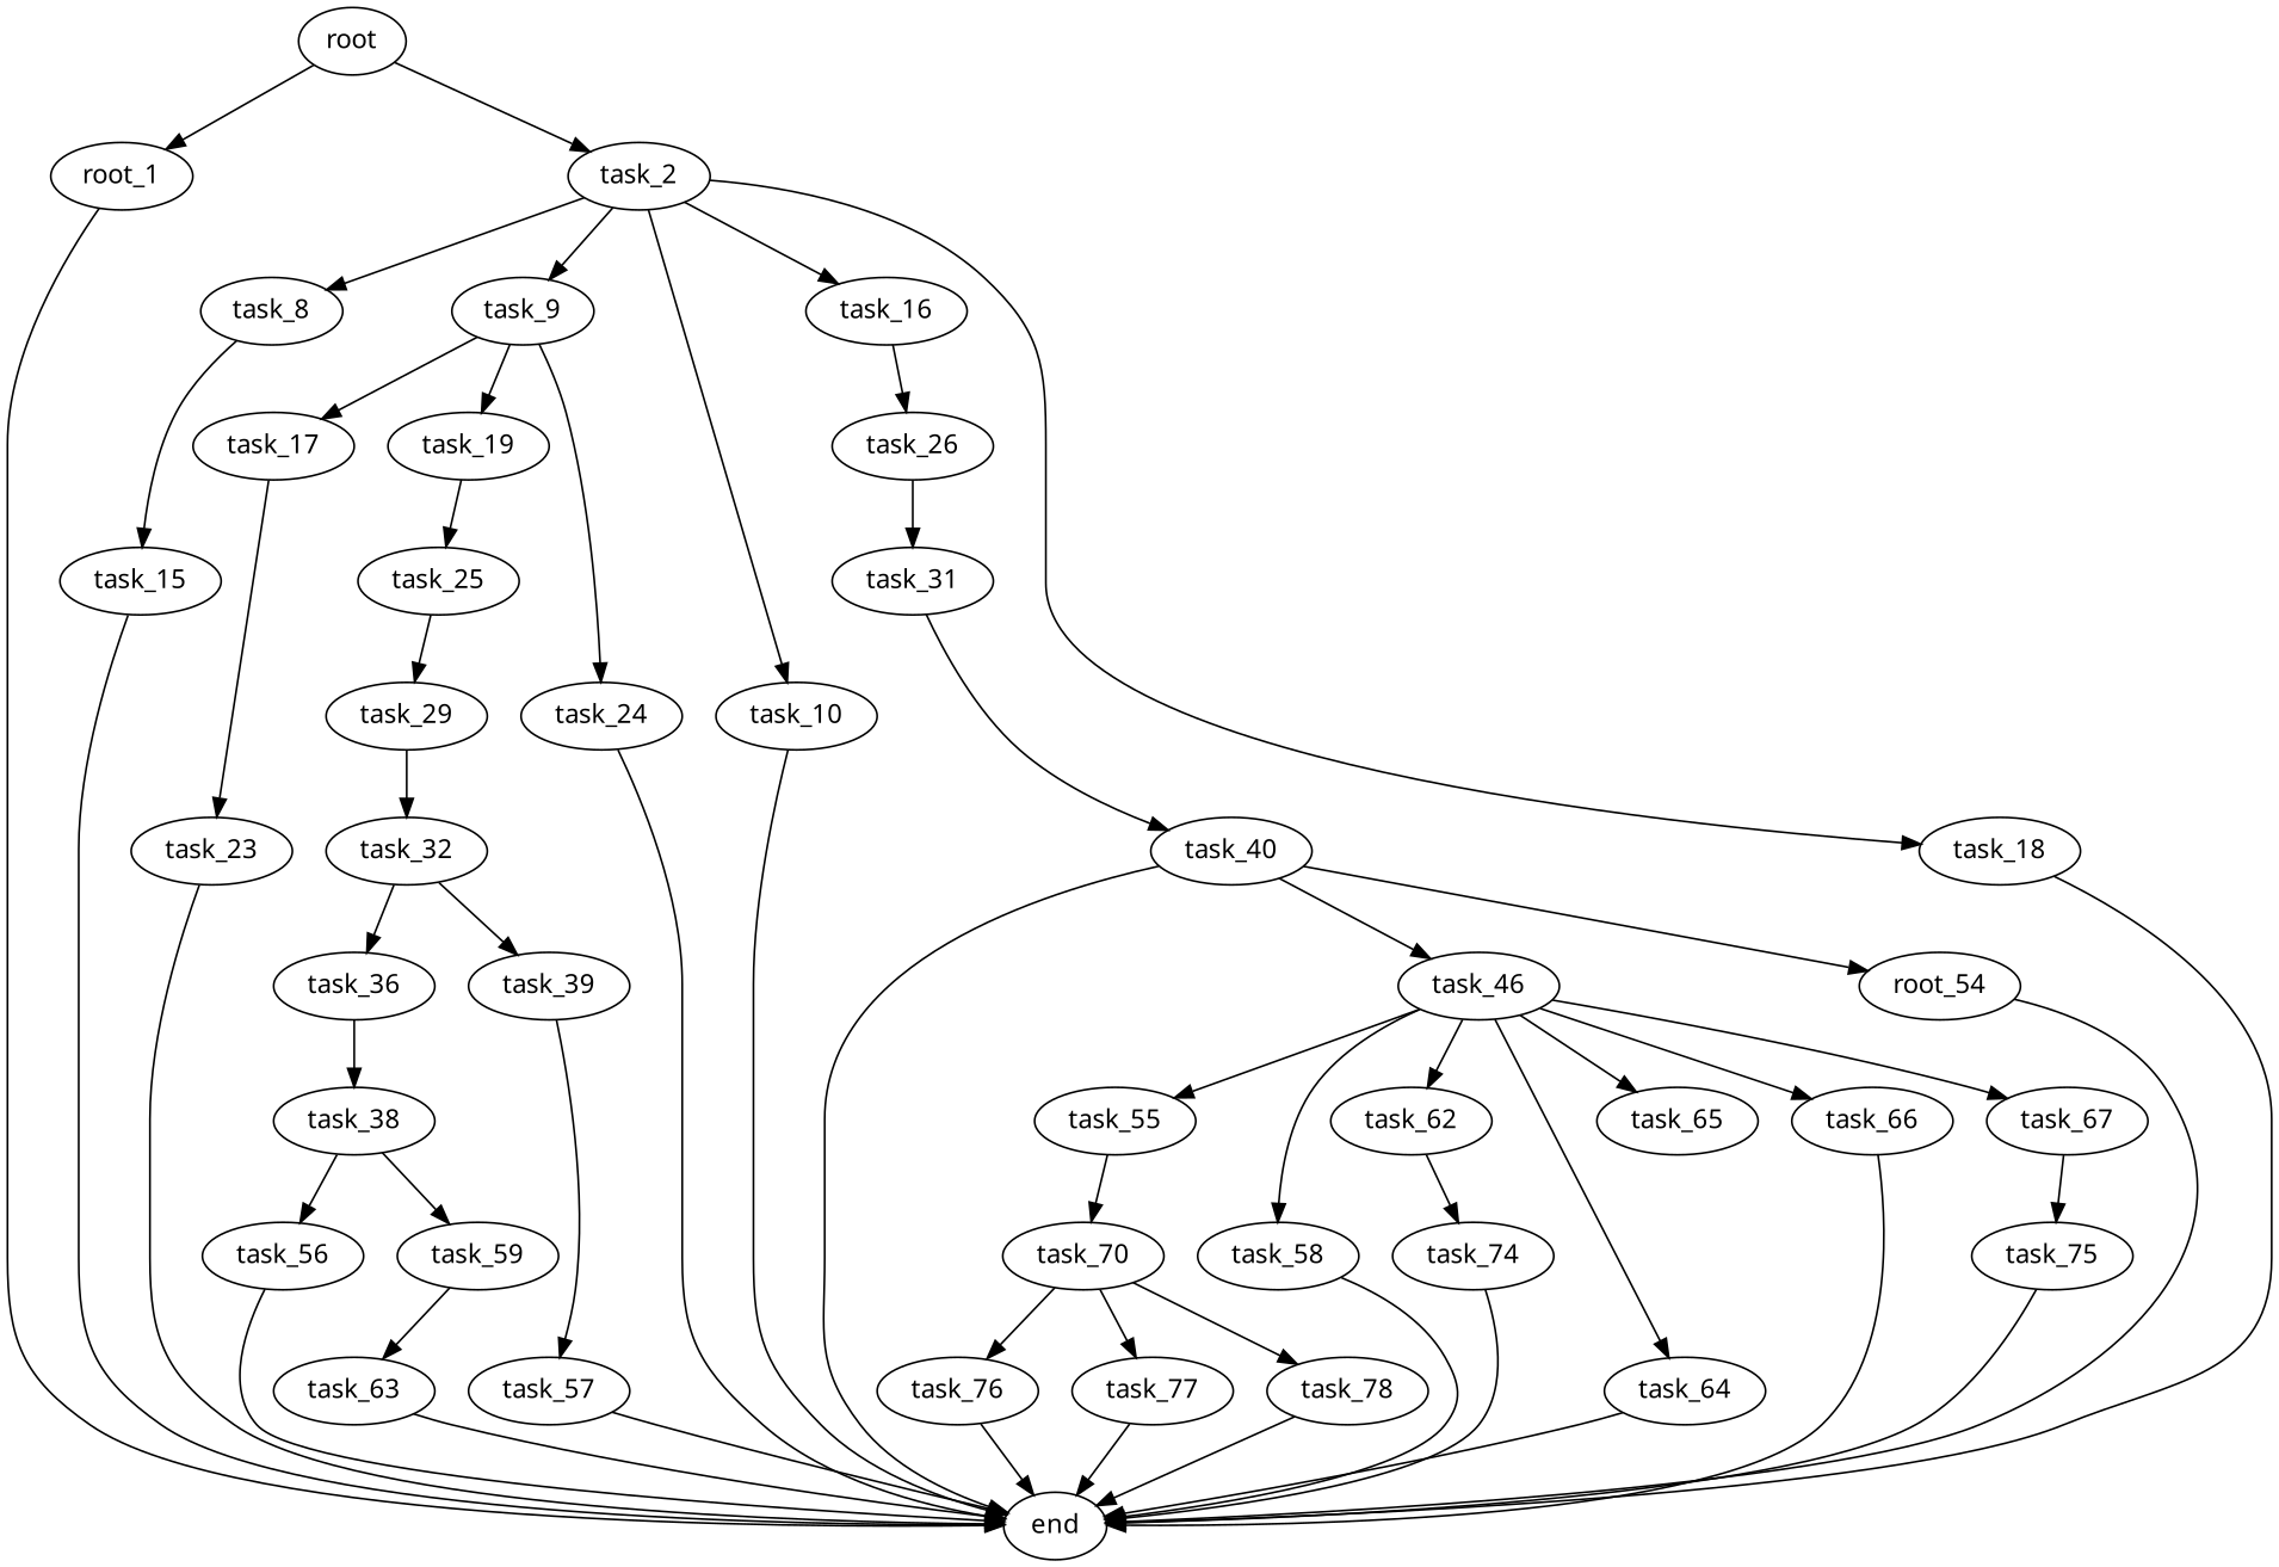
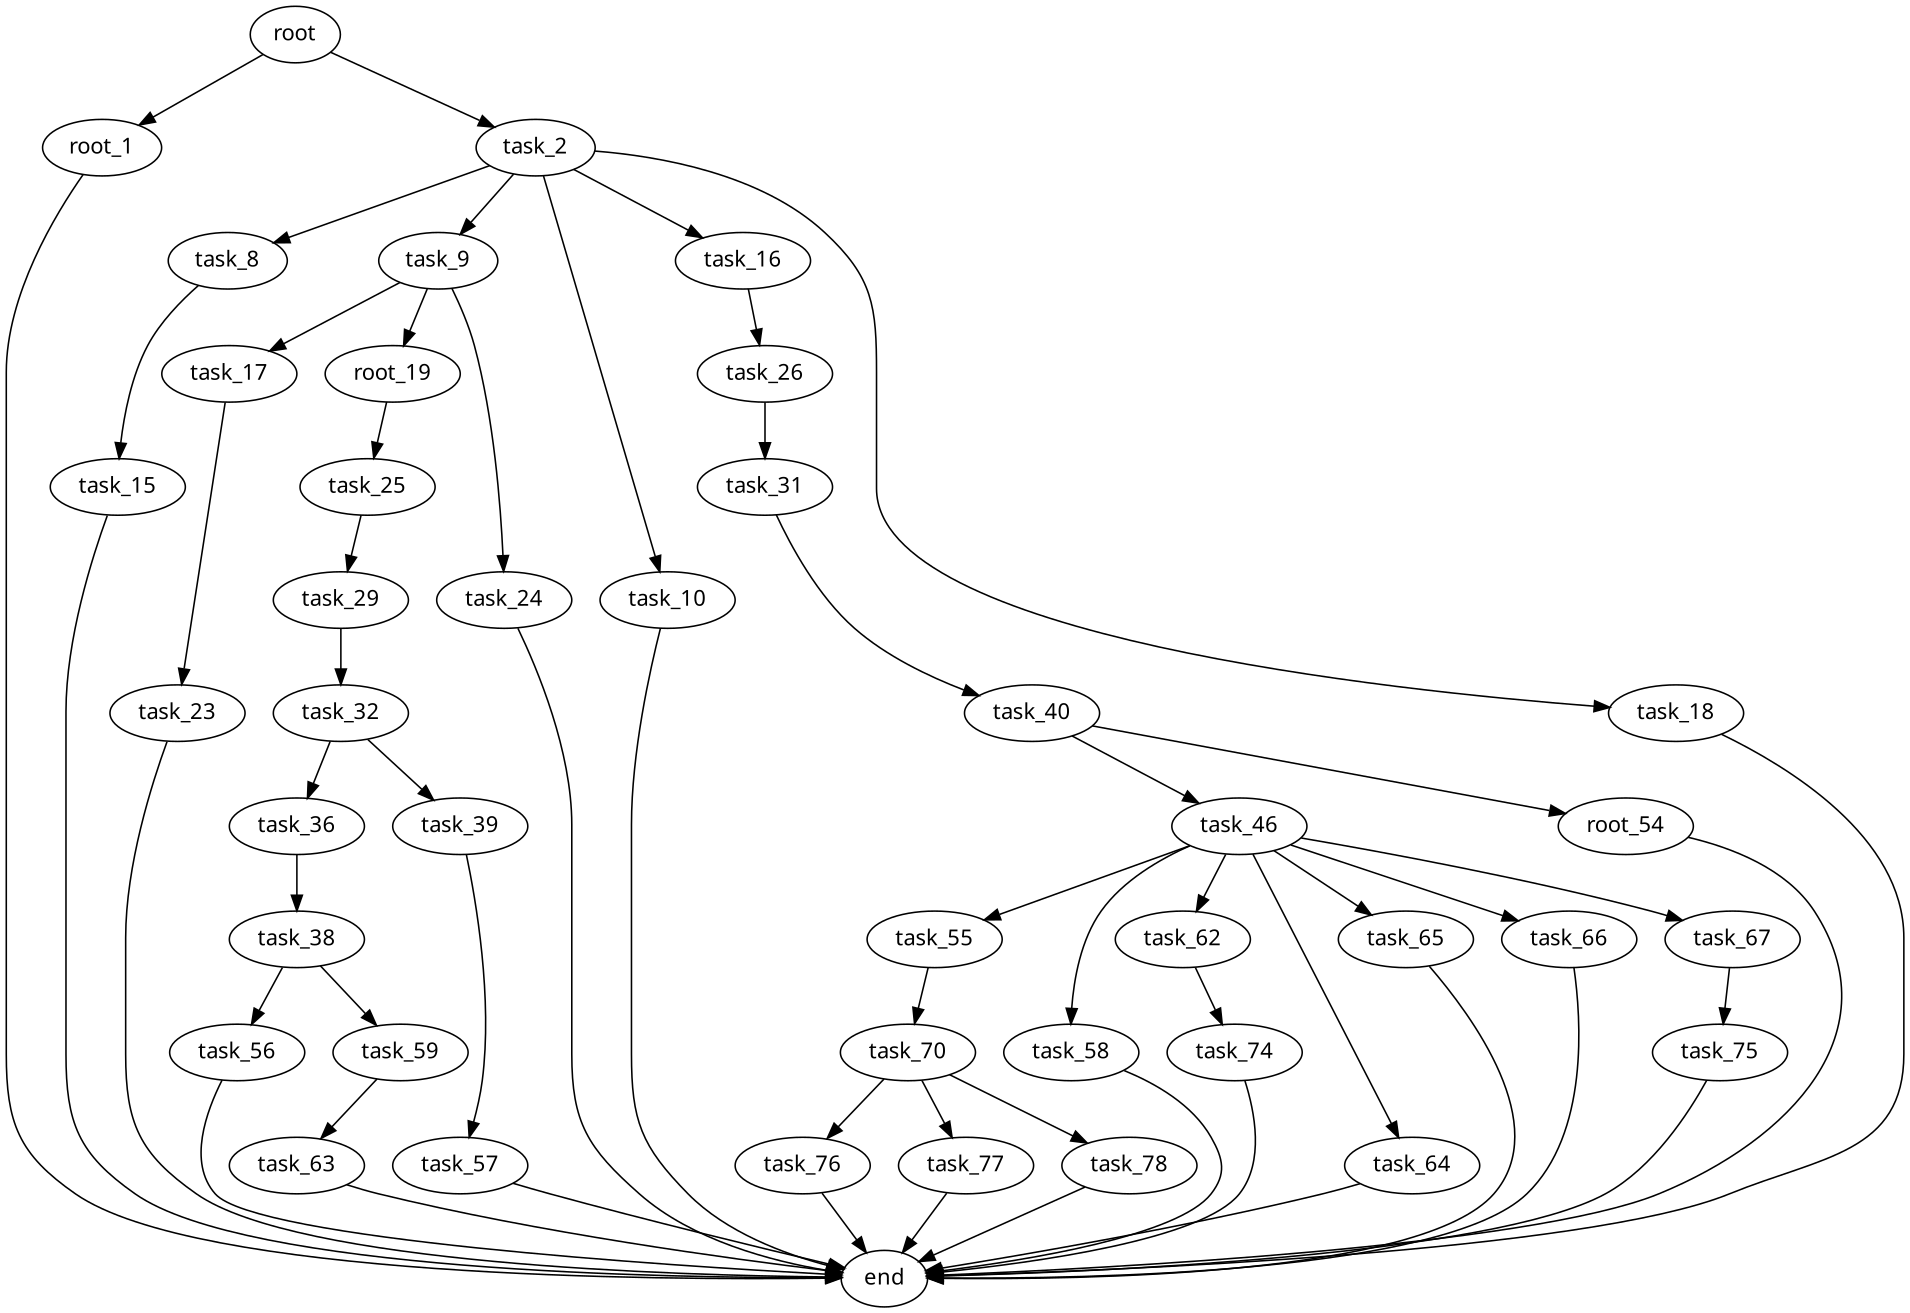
  digraph {
    fontname="Noto Sans"
    node [fontname="Noto Sans"]
    edge [fontname="Noto Sans"]
    n1 [label=root_1]
    root
    task_2
    end
    task_8
    task_9
    task_10
    task_16
    task_18
    task_15
    task_17
-   task_19
+   task_19 [label=root_19]
    task_24
    task_26
    task_23
    task_25
    task_31
    task_29
    task_40
    task_32
    task_36
    task_39
    task_46
    n24 [label=root_54]
    task_38
    task_57
    task_55
    task_58
    task_62
    task_64
    task_65
    task_66
    task_67
    task_56
    task_59
    task_63
    task_70
    task_74
    task_75
    task_76
    task_77
    task_78
    n1 -> end
    root -> n1
    root -> task_2
    task_2 -> task_8
    task_2 -> task_9
    task_2 -> task_10
    task_2 -> task_16
    task_2 -> task_18
    task_8 -> task_15
    task_9 -> task_17
    task_9 -> task_19
    task_9 -> task_24
    task_10 -> end
    task_16 -> task_26
    task_18 -> end
    task_15 -> end
    task_17 -> task_23
    task_19 -> task_25
    task_24 -> end
    task_26 -> task_31
    task_23 -> end
    task_25 -> task_29
    task_31 -> task_40
    task_29 -> task_32
    task_40 -> task_46
    task_40 -> n24
    task_32 -> task_36
    task_32 -> task_39
    task_36 -> task_38
    task_39 -> task_57
    task_46 -> task_55
    task_46 -> task_58
    task_46 -> task_62
    task_46 -> task_64
    task_46 -> task_65
    task_46 -> task_66
    task_46 -> task_67
    n24 -> end
    task_38 -> task_56
    task_38 -> task_59
    task_57 -> end
    task_55 -> task_70
    task_58 -> end
    task_62 -> task_74
    task_64 -> end
-   task_40 -> end
+   task_65 -> end
    task_66 -> end
    task_67 -> task_75
    task_56 -> end
    task_59 -> task_63
    task_63 -> end
    task_70 -> task_76
    task_70 -> task_77
    task_70 -> task_78
    task_74 -> end
    task_75 -> end
    task_76 -> end
    task_77 -> end
    task_78 -> end
  }
